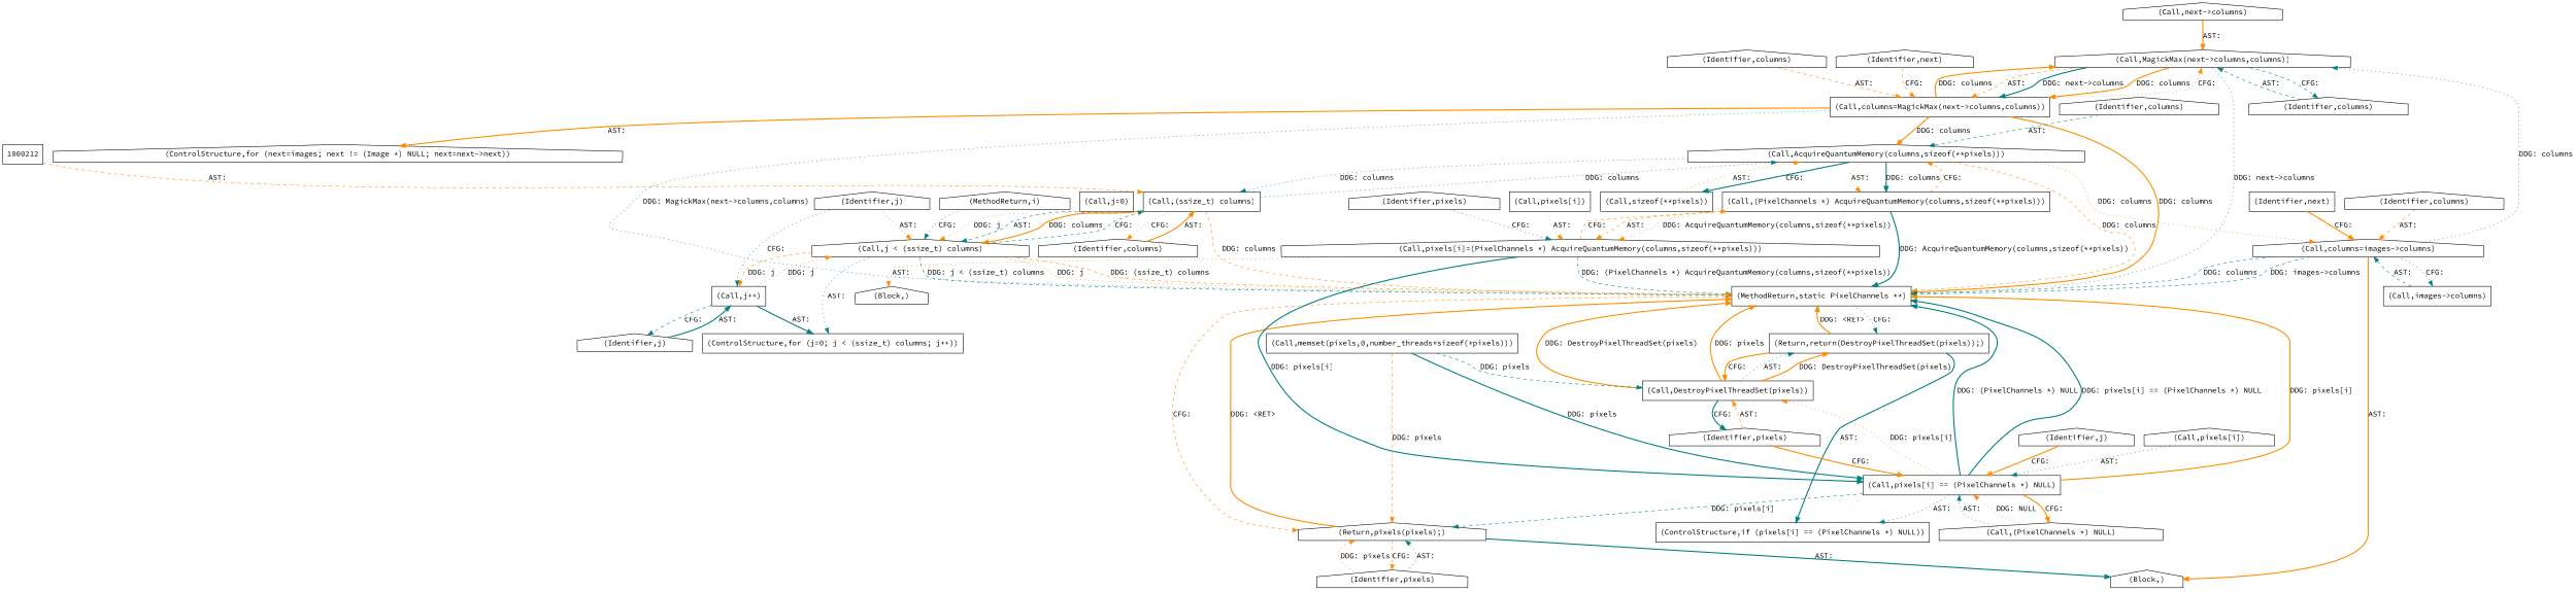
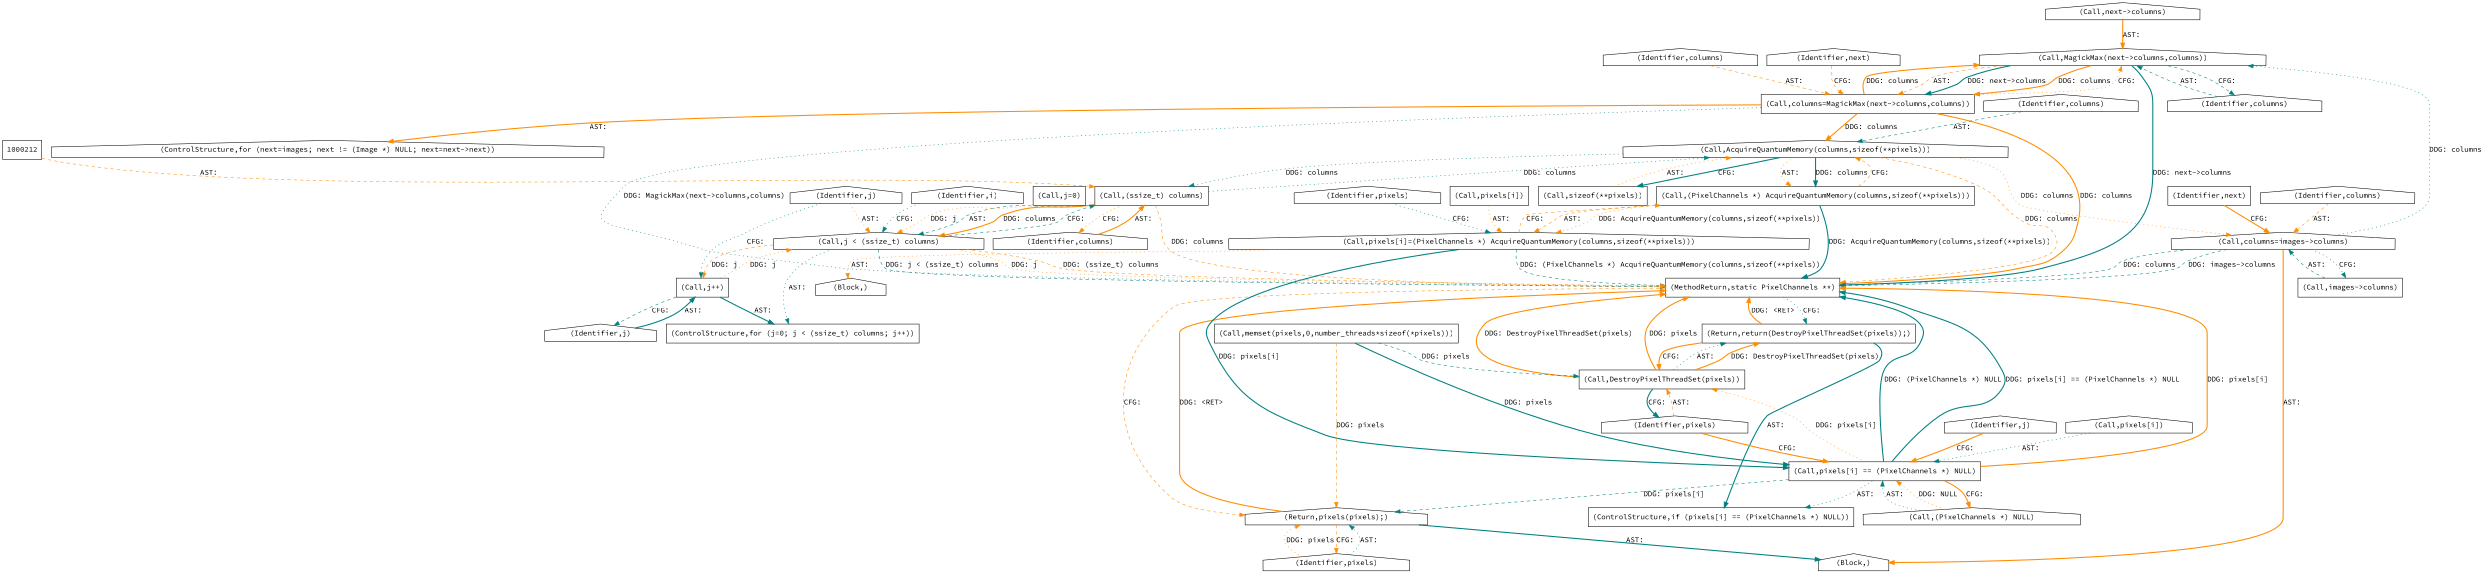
  digraph {
    fontname="Source Code Pro"
    node [fontname="Source Code Pro" shape=house]
    edge [color=darkorange fontname="Source Code Pro" style=bold]
    n1 [label="(Call,MagickMax(next->columns,columns))"]
    n2 [label="(Call,columns=MagickMax(next->columns,columns))" shape=box]
    n3 [label="(MethodReturn,static PixelChannels **)" shape=box]
    n4 [label="(Identifier,columns)"]
    n5 [label="(Call,AcquireQuantumMemory(columns,sizeof(**pixels)))"]
    n6 [label="(ControlStructure,for (next=images; next != (Image *) NULL; next=next->next))"]
    n7 [label="(Return,pixels(pixels);)"]
    n8 [label="(Return,return(DestroyPixelThreadSet(pixels));)" shape=box]
    n9 [label="(Call,columns=images->columns)"]
    n10 [label="(Block,)"]
    n11 [label="(Call,images->columns)" shape=box]
    n12 [label="(Call,(PixelChannels *) AcquireQuantumMemory(columns,sizeof(**pixels)))" shape=box]
    n13 [label="(Call,(ssize_t) columns)" shape=box]
    n14 [label="(Call,sizeof(**pixels))" shape=box]
    n15 [label="(Call,pixels[i]=(PixelChannels *) AcquireQuantumMemory(columns,sizeof(**pixels)))"]
    n16 [label="(Call,j < (ssize_t) columns)"]
    n17 [label="(Identifier,columns)"]
    n18 [label="(Call,pixels[i] == (PixelChannels *) NULL)" shape=box]
    n19 [label="(Block,)"]
    n20 [label="(Call,DestroyPixelThreadSet(pixels))" shape=box]
    n21 [label="(Call,(PixelChannels *) NULL)"]
    n22 [label="(ControlStructure,if (pixels[i] == (PixelChannels *) NULL))" shape=box]
    n23 [label="(Identifier,pixels)"]
    n24 [label="(Identifier,pixels)"]
    n25 [label="(Call,j++)" shape=box]
    n26 [label="(ControlStructure,for (j=0; j < (ssize_t) columns; j++))" shape=box]
    n27 [label="(Identifier,j)"]
    n28 [label="(Identifier,j)"]
-   n29 [label="(MethodReturn,i)"]
+   n29 [label="(Identifier,i)"]
    n30 [label="(Identifier,columns)"]
    n31 [label="(Identifier,pixels)"]
    n32 [label="(Call,pixels[i])" shape=box]
    n33 [label="(Identifier,j)"]
    n34 [label="(Call,j=0)" shape=box]
    n35 [label="(Identifier,next)"]
    n36 [label="(Identifier,next)" shape=box]
    n37 [label="(Call,memset(pixels,0,number_threads*sizeof(*pixels)))" shape=box]
    n38 [label="(Call,next->columns)"]
    n39 [label="(Call,pixels[i])"]
    n40 [label="(Identifier,columns)"]
    n41 [label="(Identifier,columns)"]
    1000212 [shape=box]
    n1 -> n2 [label="AST: " style=dashed]
    n1 -> n2 [color=teal label="DDG: next->columns"]
    n1 -> n2 [label="DDG: columns"]
-   n1 -> n3 [color=teal label="DDG: next->columns" style=dotted]
+   n1 -> n3 [color=teal label="DDG: next->columns"]
    n1 -> n4 [color=teal label="CFG: " style=dashed]
    n2 -> n1 [label="CFG: " style=dotted]
    n2 -> n1 [label="DDG: columns"]
    n2 -> n3 [color=teal label="DDG: MagickMax(next->columns,columns)" style=dotted]
    n2 -> n3 [label="DDG: columns"]
    n2 -> n5 [label="DDG: columns"]
    n2 -> n6 [label="AST: "]
    n3 -> n7 [label="CFG: " style=dashed]
    n3 -> n8 [color=teal label="CFG: " style=dotted]
    n4 -> n1 [color=teal label="AST: " style=dashed]
    n5 -> n3 [label="DDG: columns" style=dashed]
    n5 -> n9 [label="DDG: columns" style=dotted]
    n5 -> n12 [label="AST: " style=dotted]
    n5 -> n12 [color=teal label="DDG: columns"]
    n5 -> n13 [color=teal label="DDG: columns" style=dotted]
    n5 -> n14 [color=teal label="CFG: "]
    n7 -> n3 [label="DDG: <RET>"]
    n7 -> n10 [color=teal label="AST: "]
    n7 -> n24 [label="CFG: " style=dashed]
    n8 -> n3 [label="DDG: <RET>"]
    n8 -> n20 [label="CFG: "]
    n8 -> n22 [color=teal label="AST: "]
    n9 -> n1 [color=teal label="DDG: columns" style=dotted]
    n9 -> n3 [color=teal label="DDG: columns" style=dashed]
    n9 -> n3 [color=teal label="DDG: images->columns" style=dashed]
    n9 -> n10 [label="AST: "]
    n9 -> n11 [color=teal label="CFG: " style=dotted]
    n11 -> n9 [color=teal label="AST: " style=dashed]
    n12 -> n3 [color=teal label="DDG: AcquireQuantumMemory(columns,sizeof(**pixels))"]
    n12 -> n5 [label="CFG: " style=dashed]
    n12 -> n15 [label="AST: " style=dashed]
    n12 -> n15 [label="DDG: AcquireQuantumMemory(columns,sizeof(**pixels))" style=dotted]
    n13 -> n3 [label="DDG: columns" style=dashed]
    n13 -> n5 [color=teal label="DDG: columns" style=dotted]
    n13 -> n16 [color=teal label="AST: " style=dashed]
    n13 -> n16 [label="DDG: columns"]
    n13 -> n17 [label="CFG: " style=dotted]
    n14 -> n5 [label="AST: " style=dotted]
    n15 -> n3 [color=teal label="DDG: (PixelChannels *) AcquireQuantumMemory(columns,sizeof(**pixels))" style=dashed]
    n15 -> n12 [label="CFG: " style=dashed]
    n15 -> n18 [color=teal label="DDG: pixels[i]"]
    n15 -> n19 [label="AST: " style=dotted]
    n16 -> n3 [color=teal label="DDG: j < (ssize_t) columns" style=dashed]
    n16 -> n3 [label="DDG: j" style=dotted]
    n16 -> n3 [label="DDG: (ssize_t) columns" style=dashed]
    n16 -> n13 [color=teal label="CFG: " style=dashed]
    n16 -> n25 [label="DDG: j" style=dashed]
    n16 -> n26 [color=teal label="AST: " style=dotted]
    n17 -> n13 [label="AST: "]
    n18 -> n3 [color=teal label="DDG: (PixelChannels *) NULL"]
    n18 -> n3 [color=teal label="DDG: pixels[i] == (PixelChannels *) NULL"]
    n18 -> n3 [label="DDG: pixels[i]"]
    n18 -> n7 [color=teal label="DDG: pixels[i]" style=dashed]
    n18 -> n20 [label="DDG: pixels[i]" style=dotted]
    n18 -> n21 [label="CFG: "]
    n18 -> n22 [color=teal label="AST: " style=dotted]
    n20 -> n3 [label="DDG: DestroyPixelThreadSet(pixels)"]
    n20 -> n3 [label="DDG: pixels"]
    n20 -> n8 [color=teal label="AST: " style=dotted]
    n20 -> n8 [label="DDG: DestroyPixelThreadSet(pixels)"]
    n20 -> n23 [color=teal label="CFG: "]
    n21 -> n18 [color=teal label="AST: " style=dotted]
    n21 -> n18 [label="DDG: NULL" style=dotted]
    n23 -> n18 [label="CFG: "]
    n23 -> n20 [label="AST: " style=dashed]
    n24 -> n7 [color=teal label="AST: " style=dotted]
    n24 -> n7 [label="DDG: pixels" style=dotted]
    n25 -> n16 [label="DDG: j" style=dotted]
    n25 -> n26 [color=teal label="AST: "]
    n25 -> n27 [color=teal label="CFG: " style=dashed]
    n27 -> n25 [color=teal label="AST: "]
    n28 -> n16 [label="AST: " style=dotted]
    n28 -> n25 [color=teal label="CFG: " style=dotted]
    n29 -> n16 [color=teal label="CFG: " style=dotted]
    n30 -> n2 [label="AST: " style=dashed]
    n31 -> n15 [color=teal label="CFG: " style=dotted]
    n32 -> n15 [label="AST: " style=dotted]
    n33 -> n18 [label="CFG: "]
    n34 -> n16 [label="DDG: j" style=dotted]
    n35 -> n2 [label="CFG: " style=dashed]
    n36 -> n9 [label="CFG: "]
    n37 -> n7 [label="DDG: pixels" style=dashed]
    n37 -> n18 [color=teal label="DDG: pixels"]
    n37 -> n20 [color=teal label="DDG: pixels" style=dashed]
    n38 -> n1 [label="AST: "]
    n39 -> n18 [color=teal label="AST: " style=dotted]
    n40 -> n9 [label="AST: " style=dashed]
    n41 -> n5 [color=teal label="AST: " style=dashed]
    1000212 -> n13 [label="AST: " style=dashed]
  }
